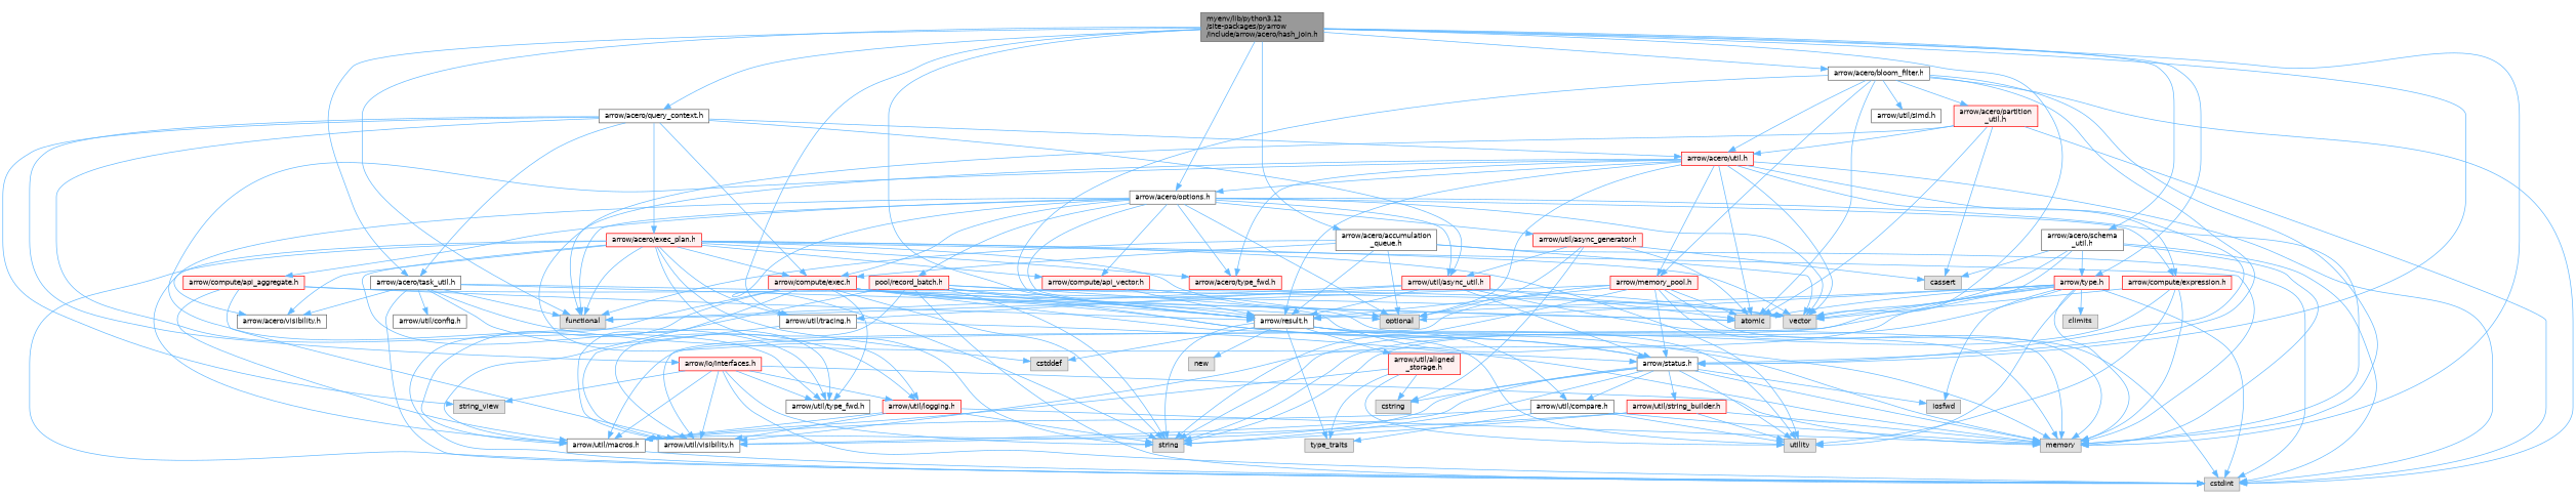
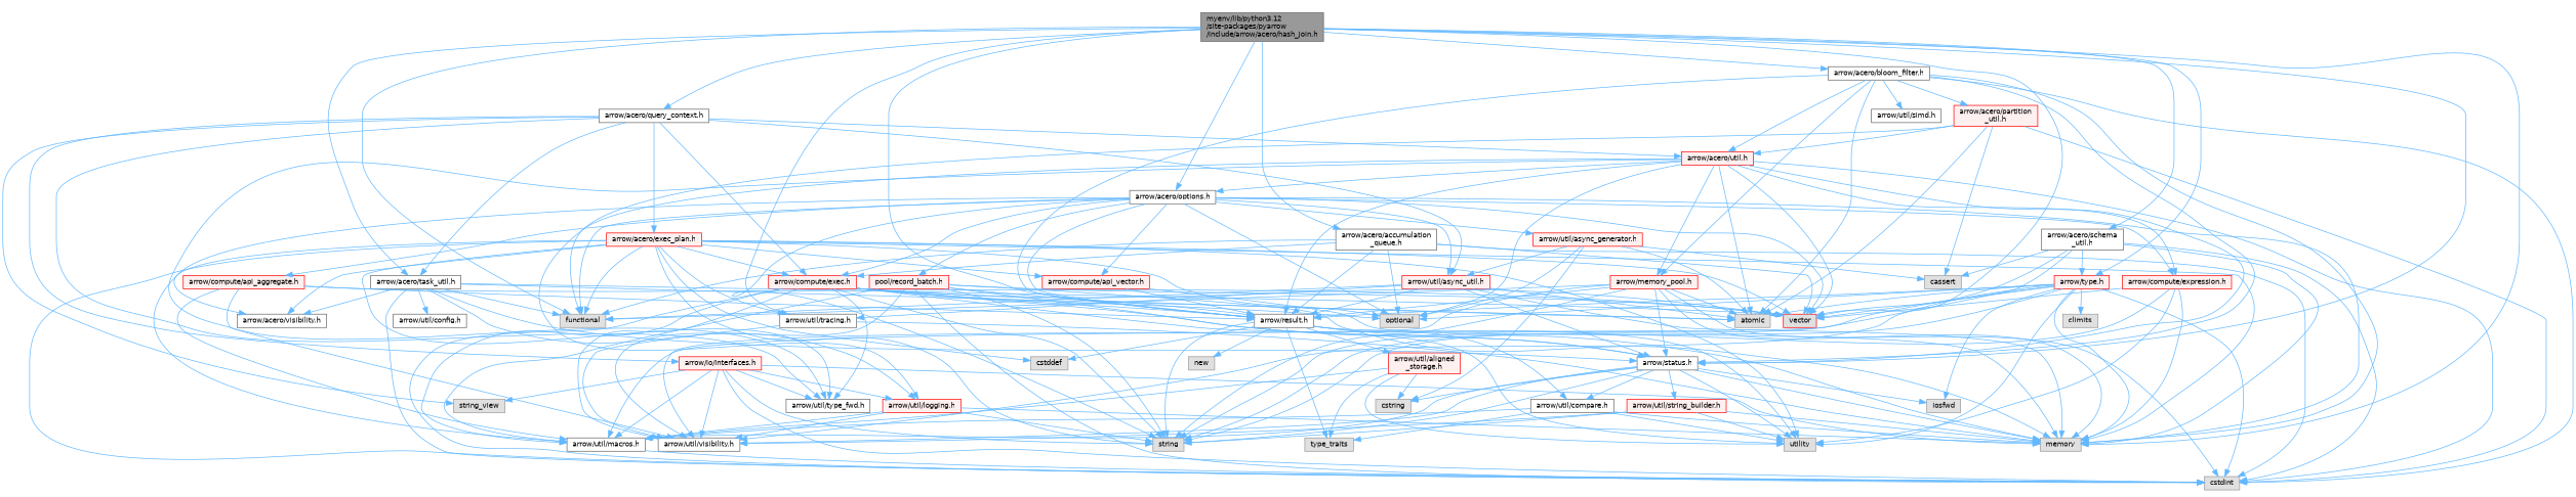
  digraph {
    node [color=red fillcolor="#FFF0F0" fontname=Helvetica fontsize=10 shape=box style=filled]
    edge [color=steelblue1 fontname=Helvetica fontsize=10 labelfontname=Helvetica labelfontsize=10 style=solid]
    n1 [color=gray40 fillcolor=grey60 fontcolor=black height=0.2 label="myenv/lib/python3.12\l/site-packages/pyarrow\l/include/arrow/acero/hash_join.h" width=0.4]
    n2 [color=grey60 fillcolor="#E0E0E0" height=0.2 label=functional width=0.4]
    n3 [color=grey60 fillcolor="#E0E0E0" height=0.2 label=memory width=0.4]
-   n4 [color=grey60 fillcolor="#E0E0E0" height=0.2 label=vector width=0.4]
+   n4 [fillcolor="#E0E0E0" height=0.2 label=vector width=0.4]
    n5 [color=grey40 fillcolor=white height=0.2 label="arrow/acero/accumulation\l_queue.h" width=0.4]
    n6 [color=grey40 fillcolor=white height=0.2 label="arrow/result.h" width=0.4]
    n7 [color=grey40 fillcolor=white height=0.2 label="arrow/status.h" width=0.4]
    n8 [color=grey40 fillcolor=white height=0.2 label="arrow/acero/bloom_filter.h" width=0.4]
    n9 [color=grey40 fillcolor=white height=0.2 label="arrow/acero/options.h" width=0.4]
    n10 [color=grey40 fillcolor=white height=0.2 label="arrow/util/tracing.h" width=0.4]
    n11 [color=grey40 fillcolor=white height=0.2 label="arrow/acero/query_context.h" width=0.4]
    n12 [color=grey40 fillcolor=white height=0.2 label="arrow/acero/task_util.h" width=0.4]
    n13 [color=grey40 fillcolor=white height=0.2 label="arrow/acero/schema\l_util.h" width=0.4]
    n14 [height=0.2 label="arrow/type.h" width=0.4]
    n15 [color=grey60 fillcolor="#E0E0E0" height=0.2 label=cstdint width=0.4]
    n16 [color=grey60 fillcolor="#E0E0E0" height=0.2 label=optional width=0.4]
    n17 [height=0.2 label="arrow/compute/exec.h" width=0.4]
    n18 [color=grey60 fillcolor="#E0E0E0" height=0.2 label=string width=0.4]
    n19 [color=grey60 fillcolor="#E0E0E0" height=0.2 label=utility width=0.4]
    n20 [color=grey60 fillcolor="#E0E0E0" height=0.2 label=cstddef width=0.4]
    n21 [color=grey60 fillcolor="#E0E0E0" height=0.2 label=new width=0.4]
    n22 [color=grey60 fillcolor="#E0E0E0" height=0.2 label=type_traits width=0.4]
    n23 [color=grey40 fillcolor=white height=0.2 label="arrow/util/compare.h" width=0.4]
    n24 [height=0.2 label="arrow/util/aligned\l_storage.h" width=0.4]
    n25 [color=grey40 fillcolor=white height=0.2 label="arrow/util/macros.h" width=0.4]
    n26 [color=grey40 fillcolor=white height=0.2 label="arrow/util/visibility.h" width=0.4]
    n27 [color=grey60 fillcolor="#E0E0E0" height=0.2 label=cstring width=0.4]
    n28 [color=grey60 fillcolor="#E0E0E0" height=0.2 label=iosfwd width=0.4]
    n29 [height=0.2 label="arrow/util/string_builder.h" width=0.4]
    n30 [color=grey60 fillcolor="#E0E0E0" height=0.2 label=atomic width=0.4]
    n31 [height=0.2 label="arrow/acero/partition\l_util.h" width=0.4]
    n32 [height=0.2 label="arrow/acero/util.h" width=0.4]
    n33 [height=0.2 label="arrow/memory_pool.h" width=0.4]
    n34 [color=grey40 fillcolor=white height=0.2 label="arrow/util/simd.h" width=0.4]
    n35 [height=0.2 label="arrow/compute/expression.h" width=0.4]
-   n36 [height=0.2 label="arrow/acero/type_fwd.h" width=0.4]
    n37 [color=grey40 fillcolor=white height=0.2 label="arrow/acero/visibility.h" width=0.4]
    n38 [height=0.2 label="arrow/compute/api_aggregate.h" width=0.4]
    n39 [height=0.2 label="arrow/compute/api_vector.h" width=0.4]
    n40 [height=0.2 label="pool/record_batch.h" width=0.4]
    n41 [height=0.2 label="arrow/util/async_generator.h" width=0.4]
    n42 [height=0.2 label="arrow/util/async_util.h" width=0.4]
    n43 [color=grey40 fillcolor=white height=0.2 label="arrow/util/type_fwd.h" width=0.4]
    n44 [color=grey60 fillcolor="#E0E0E0" height=0.2 label=string_view width=0.4]
    n45 [height=0.2 label="arrow/acero/exec_plan.h" width=0.4]
    n46 [height=0.2 label="arrow/io/interfaces.h" width=0.4]
    n47 [height=0.2 label="arrow/util/logging.h" width=0.4]
    n48 [color=grey40 fillcolor=white height=0.2 label="arrow/util/config.h" width=0.4]
    n49 [color=grey60 fillcolor="#E0E0E0" height=0.2 label=cassert width=0.4]
    n50 [color=grey60 fillcolor="#E0E0E0" height=0.2 label=climits width=0.4]
    n1 -> n2
    n1 -> n3
    n1 -> n4
    n1 -> n5
    n1 -> n6
    n1 -> n7
    n1 -> n8
    n1 -> n9
    n1 -> n10
    n1 -> n11
    n1 -> n12
    n1 -> n13
    n1 -> n14
    n5 -> n2
    n5 -> n4
    n5 -> n6
    n5 -> n15
    n5 -> n16
    n5 -> n17
    n6 -> n7
    n6 -> n18
    n6 -> n19
    n6 -> n20
    n6 -> n21
    n6 -> n22
    n6 -> n23
    n6 -> n24
    n7 -> n3
    n7 -> n18
    n7 -> n19
    n7 -> n23
    n7 -> n25
    n7 -> n26
    n7 -> n27
    n7 -> n28
    n7 -> n29
    n8 -> n3
    n8 -> n6
    n8 -> n7
    n8 -> n15
    n8 -> n30
    n8 -> n31
    n8 -> n32
    n8 -> n33
    n8 -> n34
    n9 -> n2
    n9 -> n3
    n9 -> n4
    n9 -> n6
    n9 -> n16
    n9 -> n17
    n9 -> n18
    n9 -> n35
-   n9 -> n36
    n9 -> n37
    n9 -> n38
    n9 -> n39
    n9 -> n40
    n9 -> n41
    n9 -> n42
    n10 -> n3
    n10 -> n26
    n11 -> n12
    n11 -> n17
    n11 -> n32
    n11 -> n42
    n11 -> n43
    n11 -> n44
    n11 -> n45
    n11 -> n46
    n12 -> n2
    n12 -> n4
    n12 -> n7
    n12 -> n15
    n12 -> n30
    n12 -> n37
    n12 -> n47
    n12 -> n48
    n13 -> n3
    n13 -> n4
    n13 -> n14
    n13 -> n15
    n13 -> n18
    n13 -> n49
    n14 -> n3
    n14 -> n4
    n14 -> n6
    n14 -> n15
    n14 -> n16
    n14 -> n18
    n14 -> n19
    n14 -> n25
    n14 -> n26
    n14 -> n28
    n14 -> n30
    n14 -> n50
    n17 -> n3
    n17 -> n4
    n17 -> n6
    n17 -> n15
    n17 -> n16
    n17 -> n18
    n17 -> n19
    n17 -> n25
    n17 -> n26
    n17 -> n30
    n17 -> n43
    n23 -> n3
    n23 -> n19
    n23 -> n22
    n23 -> n25
    n24 -> n19
    n24 -> n22
    n24 -> n25
    n24 -> n27
    n25 -> n15
    n29 -> n3
    n29 -> n18
    n29 -> n19
    n29 -> n26
    n31 -> n2
    n31 -> n15
    n31 -> n30
    n31 -> n32
    n31 -> n49
    n32 -> n4
    n32 -> n6
    n32 -> n7
    n32 -> n9
    n32 -> n15
    n32 -> n16
    n32 -> n30
    n32 -> n33
    n32 -> n35
-   n32 -> n36
    n32 -> n43
    n32 -> n47
    n33 -> n2
    n33 -> n3
    n33 -> n6
    n33 -> n7
    n33 -> n15
    n33 -> n18
    n33 -> n26
    n33 -> n30
    n35 -> n3
    n35 -> n4
    n35 -> n18
    n35 -> n19
    n38 -> n4
    n38 -> n6
    n38 -> n25
    n38 -> n26
    n39 -> n3
    n39 -> n6
    n40 -> n3
    n40 -> n4
    n40 -> n6
    n40 -> n7
    n40 -> n15
    n40 -> n18
    n40 -> n25
    n40 -> n26
    n41 -> n16
    n41 -> n27
    n41 -> n30
    n41 -> n42
    n41 -> n49
    n42 -> n2
    n42 -> n3
    n42 -> n6
    n42 -> n7
    n42 -> n10
    n42 -> n30
    n45 -> n2
    n45 -> n3
    n45 -> n4
    n45 -> n10
    n45 -> n15
    n45 -> n16
    n45 -> n17
    n45 -> n18
    n45 -> n19
    n45 -> n20
    n45 -> n25
-   n45 -> n36
    n45 -> n37
    n45 -> n39
    n45 -> n43
    n46 -> n3
    n46 -> n15
    n46 -> n18
    n46 -> n25
    n46 -> n26
    n46 -> n43
    n46 -> n44
    n46 -> n47
    n47 -> n3
    n47 -> n18
    n47 -> n25
    n47 -> n26
  }
